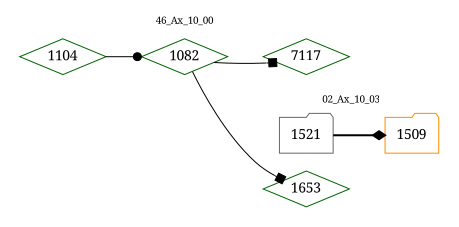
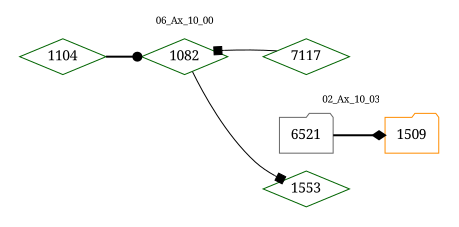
  digraph {
    fontname="Noto Serif"
    rankdir=LR
    node [color=darkgreen fontname="Noto Serif" shape=diamond]
    edge [arrowhead=box color=black fontname="Noto Serif" style=bold]
    n1 [label=1104]
    n2 [label=1082]
    n3 [label=7117]
-   n4 [color=gray40 label=1521 shape=folder]
+   n4 [color=gray40 label=6521 shape=folder]
    n5 [color=darkorange label=1509 shape=folder]
-   n6 [label=1653]
+   n6 [label=1553]
    subgraph cluster_1 {
      color=white
      fontsize=10
-     label="46_Ax_10_00"
+     label="06_Ax_10_00"
      n1
      n2
      n3
    }
    subgraph cluster_2 {
      color=white
      fontsize=10
      label="02_Ax_10_03"
      n4
      n5
      n6
    }
-   n1 -> n2 [arrowhead=dot style=solid]
-   n2 -> n3 [style=solid]
+   n1 -> n2 [arrowhead=dot]
+   n3 -> n2 [style=solid]
    n2 -> n6 [style=solid]
    n4 -> n5 [arrowhead=diamond]
  }
